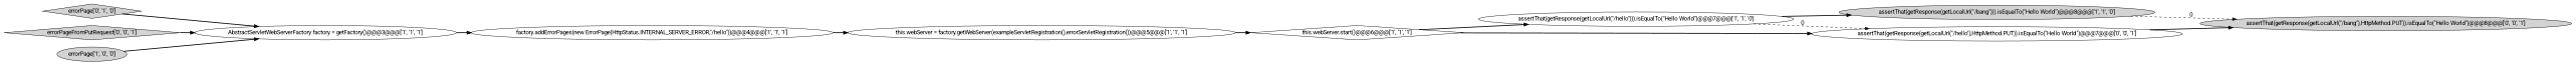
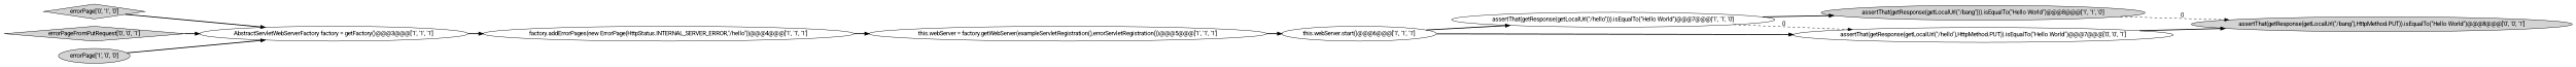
  digraph {
    fontname=Roboto
    rankdir=LR
    node [fillcolor=white fontname=Roboto shape=ellipse style=filled]
    edge [fontname=Roboto style=bold]
    n1 [label="factory.addErrorPages(new ErrorPage(HttpStatus.INTERNAL_SERVER_ERROR,\"/hello\"))@@@4@@@['1', '1', '1']"]
    n2 [label="this.webServer = factory.getWebServer(exampleServletRegistration(),errorServletRegistration())@@@5@@@['1', '1', '1']"]
-   n3 [label="this.webServer.start()@@@6@@@['1', '1', '1']" shape=diamond]
+   n3 [label="this.webServer.start()@@@6@@@['1', '1', '1']"]
    n4 [label="assertThat(getResponse(getLocalUrl(\"/hello\"))).isEqualTo(\"Hello World\")@@@7@@@['1', '1', '0']"]
    n5 [label="assertThat(getResponse(getLocalUrl(\"/hello\"),HttpMethod.PUT)).isEqualTo(\"Hello World\")@@@7@@@['0', '0', '1']"]
    n6 [fillcolor=lightgray label="assertThat(getResponse(getLocalUrl(\"/bang\"))).isEqualTo(\"Hello World\")@@@8@@@['1', '1', '0']"]
    n7 [fillcolor=lightgray label="assertThat(getResponse(getLocalUrl(\"/bang\"),HttpMethod.PUT)).isEqualTo(\"Hello World\")@@@8@@@['0', '0', '1']"]
    n8 [fillcolor=lightgray label="errorPage['0', '1', '0']" shape=diamond]
    n9 [label="AbstractServletWebServerFactory factory = getFactory()@@@3@@@['1', '1', '1']"]
    n10 [fillcolor=lightgray label="errorPageFromPutRequest['0', '0', '1']" shape=diamond]
    n11 [fillcolor=lightgray label="errorPage['1', '0', '0']"]
    n1 -> n2
    n2 -> n3
    n3 -> n4
    n3 -> n5
    n4 -> n5 [label=0 style=dashed]
    n4 -> n6
    n5 -> n7
    n6 -> n7 [label=0 style=dashed]
    n8 -> n9
    n9 -> n1
    n10 -> n9
    n11 -> n9
  }
